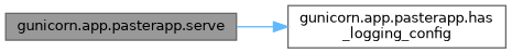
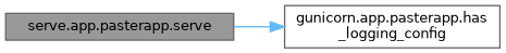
  digraph {
    rankdir=LR
    node [fontname=Helvetica fontsize=10 shape=box style=filled]
-   n1 [color=gray40 fillcolor=grey60 fontcolor=black height=0.2 label="gunicorn.app.pasterapp.serve" width=0.4]
+   n1 [color=gray40 fillcolor=grey60 fontcolor=black height=0.2 label="serve.app.pasterapp.serve" width=0.4]
    n2 [color=grey40 fillcolor=white height=0.2 label="gunicorn.app.pasterapp.has\l_logging_config" width=0.4]
    n1 -> n2 [color=steelblue1 fontname=Helvetica fontsize=10 labelfontname=Helvetica labelfontsize=10 style=solid]
  }
